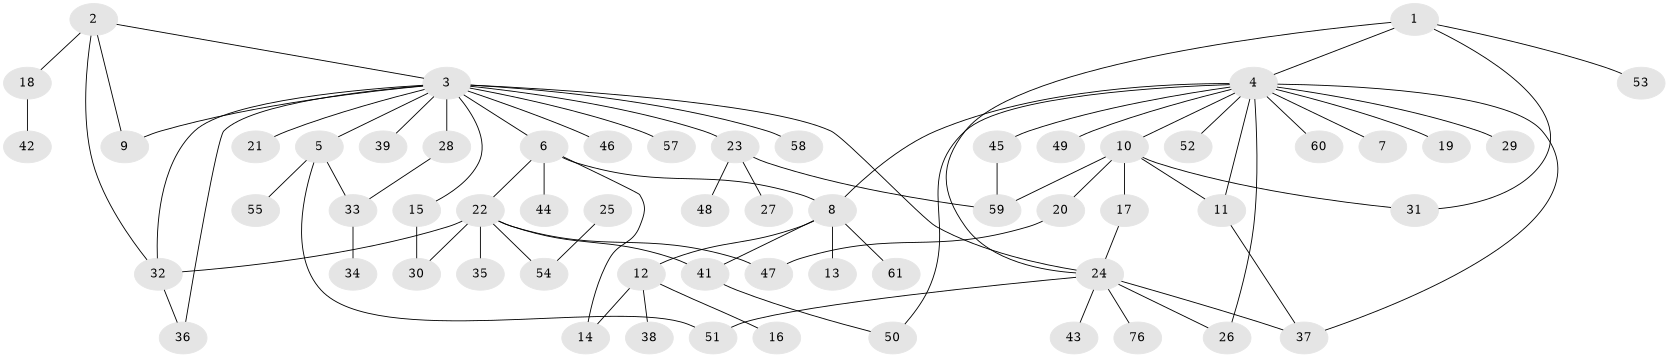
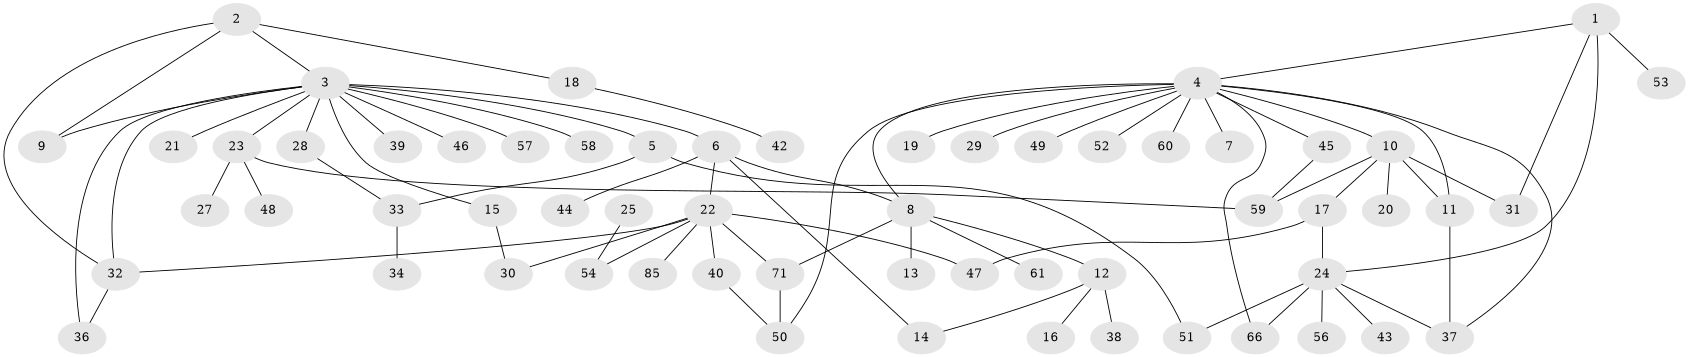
  graph {
    node [color=gray90 style=filled]
    1
    4
    24
    31
    53
    2
    3
    9
    18
    32
    7
    8
    10
    11
    19
-   26
+   26 [label=66]
    29
    37
    45
    49
    50
    52
    60
    51
    43
-   56 [label=76]
+   56
    5
    6
    15
    21
    23
    28
    36
    39
    46
    57
    58
    42
    33
-   55
    14
    22
    44
    30
    59
    27
    48
    12
    13
-   41
+   41 [label=71]
    61
    17
    20
    34
    47
-   35
+   35 [label=85]
+   40
    54
    16
    38
    25
    1 -- 4
    1 -- 24
    1 -- 31
    1 -- 53
    4 -- 7
    4 -- 8
    4 -- 10
    4 -- 11
    4 -- 19
    4 -- 26
    4 -- 29
    4 -- 37
    4 -- 45
    4 -- 49
    4 -- 50
    4 -- 52
    4 -- 60
    24 -- 26
    24 -- 37
    24 -- 51
    24 -- 43
    24 -- 56
    2 -- 3
    2 -- 9
    2 -- 18
    2 -- 32
-   3 -- 24
    3 -- 9
    3 -- 32
    3 -- 5
    3 -- 6
    3 -- 15
    3 -- 21
    3 -- 23
    3 -- 28
    3 -- 36
    3 -- 39
    3 -- 46
    3 -- 57
    3 -- 58
    18 -- 42
    32 -- 36
    8 -- 12
    8 -- 13
    8 -- 41
    8 -- 61
    10 -- 31
    10 -- 11
    10 -- 59
    10 -- 17
    10 -- 20
    11 -- 37
    45 -- 59
    5 -- 51
    5 -- 33
-   5 -- 55
    6 -- 8
    6 -- 14
    6 -- 22
    6 -- 44
    15 -- 30
    23 -- 59
    23 -- 27
    23 -- 48
    28 -- 33
    33 -- 34
    22 -- 32
    22 -- 30
    22 -- 41
    22 -- 47
    22 -- 35
+   22 -- 40
    22 -- 54
    12 -- 14
    12 -- 16
    12 -- 38
    41 -- 50
    17 -- 24
-   20 -- 47
+   17 -- 47
+   40 -- 50
    25 -- 54
  }
